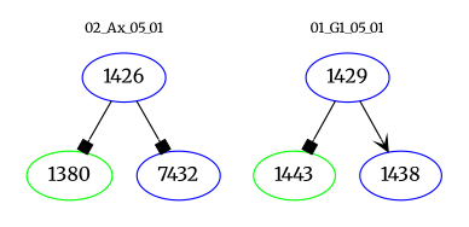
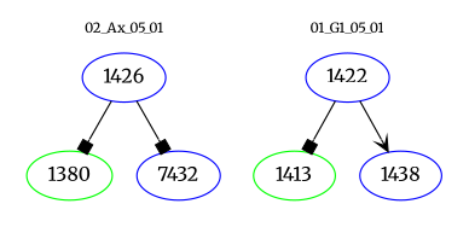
  digraph {
    fontname=Merriweather
    node [color=blue fontname=Merriweather]
    edge [arrowhead=box color=black fontname=Merriweather]
    n1 [label=1426]
    n2 [color=green label=1380]
    n3 [label=7432]
-   n4 [label=1429]
-   n5 [color=green label=1443]
+   n4 [label=1422]
+   n5 [color=green label=1413]
    n6 [label=1438]
    subgraph cluster_1 {
      color=white
      fontsize=10
      label="02_Ax_05_01"
      n1
      n2
      n3
    }
    subgraph cluster_2 {
      color=white
      fontsize=10
      label="01_G1_05_01"
      n4
      n5
      n6
    }
    n1 -> n2
    n1 -> n3
    n4 -> n5
    n4 -> n6 [arrowhead=vee]
  }
